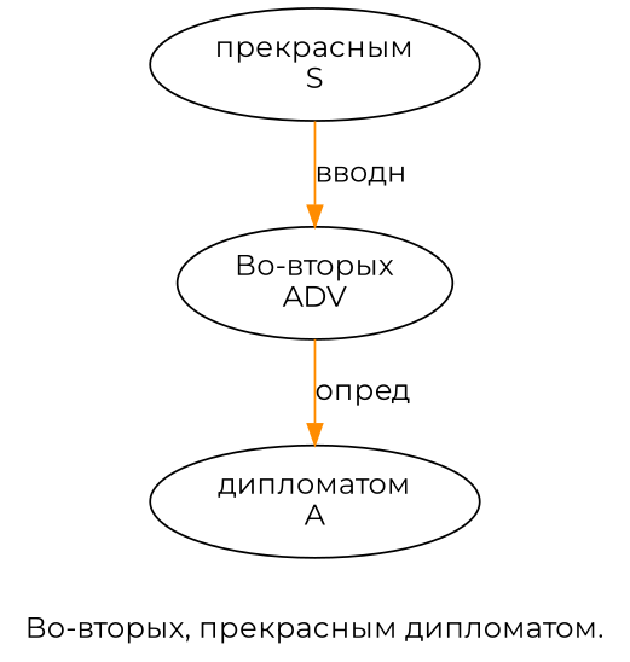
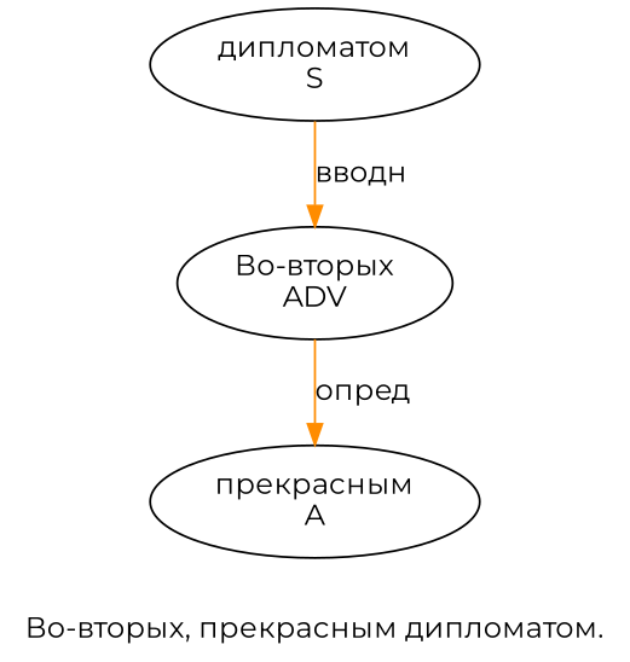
  digraph {
    fontname=Montserrat
    label="Во-вторых, прекрасным дипломатом."
    node [fillcolor=white fontname=Montserrat penwidth=1 shape=ellipse style=filled]
    edge [color=darkorange fontname=Montserrat]
    n1 [label="Во-вторых\nADV"]
-   n2 [label="дипломатом\nA"]
-   n3 [label="прекрасным\nS"]
+   n2 [label="прекрасным\nA"]
+   n3 [label="дипломатом\nS"]
    n1 -> n2 [label="опред"]
    n3 -> n1 [label="вводн"]
  }
